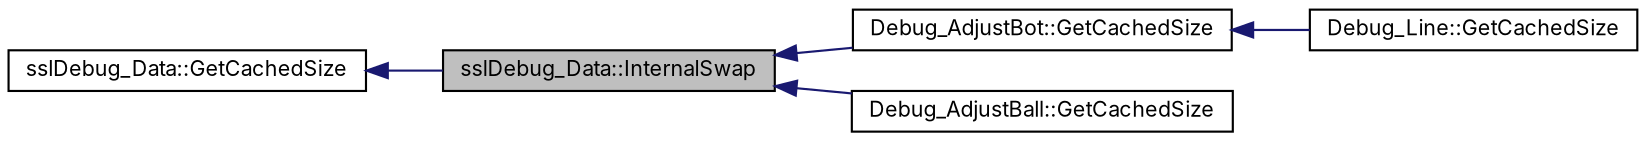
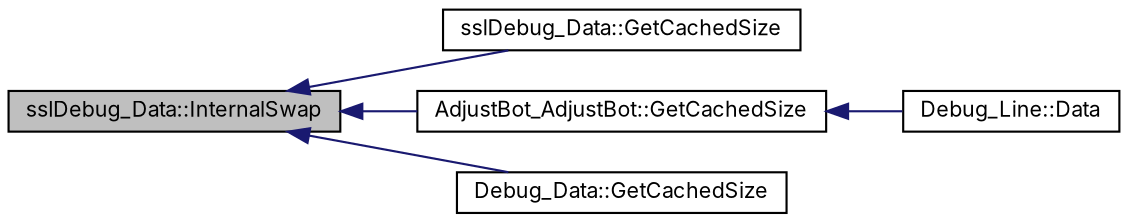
  digraph {
    fontname=Inter
    rankdir=LR
    node [color=black fillcolor=white fontname=Inter fontsize=10 shape=record style=filled]
    edge [color=midnightblue dir=back fontname=Inter fontsize=10 labelfontname=Helvetica labelfontsize=10 style=solid]
    n1 [fillcolor=grey75 fontcolor=black height=0.2 label="sslDebug_Data::InternalSwap" width=0.4]
    n2 [height=0.2 label="sslDebug_Data::GetCachedSize" width=0.4]
-   n3 [height=0.2 label="Debug_AdjustBot::GetCachedSize" width=0.4]
-   n4 [height=0.2 label="Debug_AdjustBall::GetCachedSize" width=0.4]
-   n5 [height=0.2 label="Debug_Line::GetCachedSize" width=0.4]
-   n2 -> n1
+   n3 [height=0.2 label="AdjustBot_AdjustBot::GetCachedSize" width=0.4]
+   n4 [height=0.2 label="Debug_Data::GetCachedSize" width=0.4]
+   n5 [height=0.2 label="Debug_Line::Data" width=0.4]
+   n1 -> n2
    n1 -> n3
    n1 -> n4
    n3 -> n5
  }
